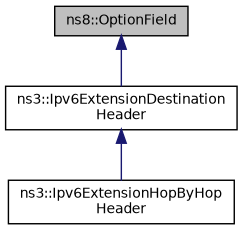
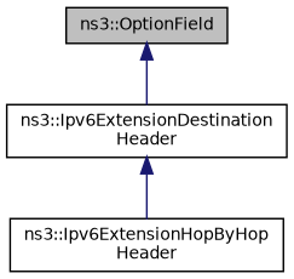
  digraph {
    node [color=black fillcolor=white fontname=Helvetica fontsize=10 shape=record style=filled]
    edge [color=midnightblue dir=back fontname=Helvetica fontsize=10 labelfontname=Helvetica labelfontsize=10 style=solid]
-   n1 [fillcolor=grey75 fontcolor=black height=0.2 label="ns8::OptionField" width=0.4]
+   n1 [fillcolor=grey75 fontcolor=black height=0.2 label="ns3::OptionField" width=0.4]
    n2 [height=0.2 label="ns3::Ipv6ExtensionDestination\lHeader" width=0.4]
    n3 [height=0.2 label="ns3::Ipv6ExtensionHopByHop\lHeader" width=0.4]
    n1 -> n2
    n2 -> n3
  }
